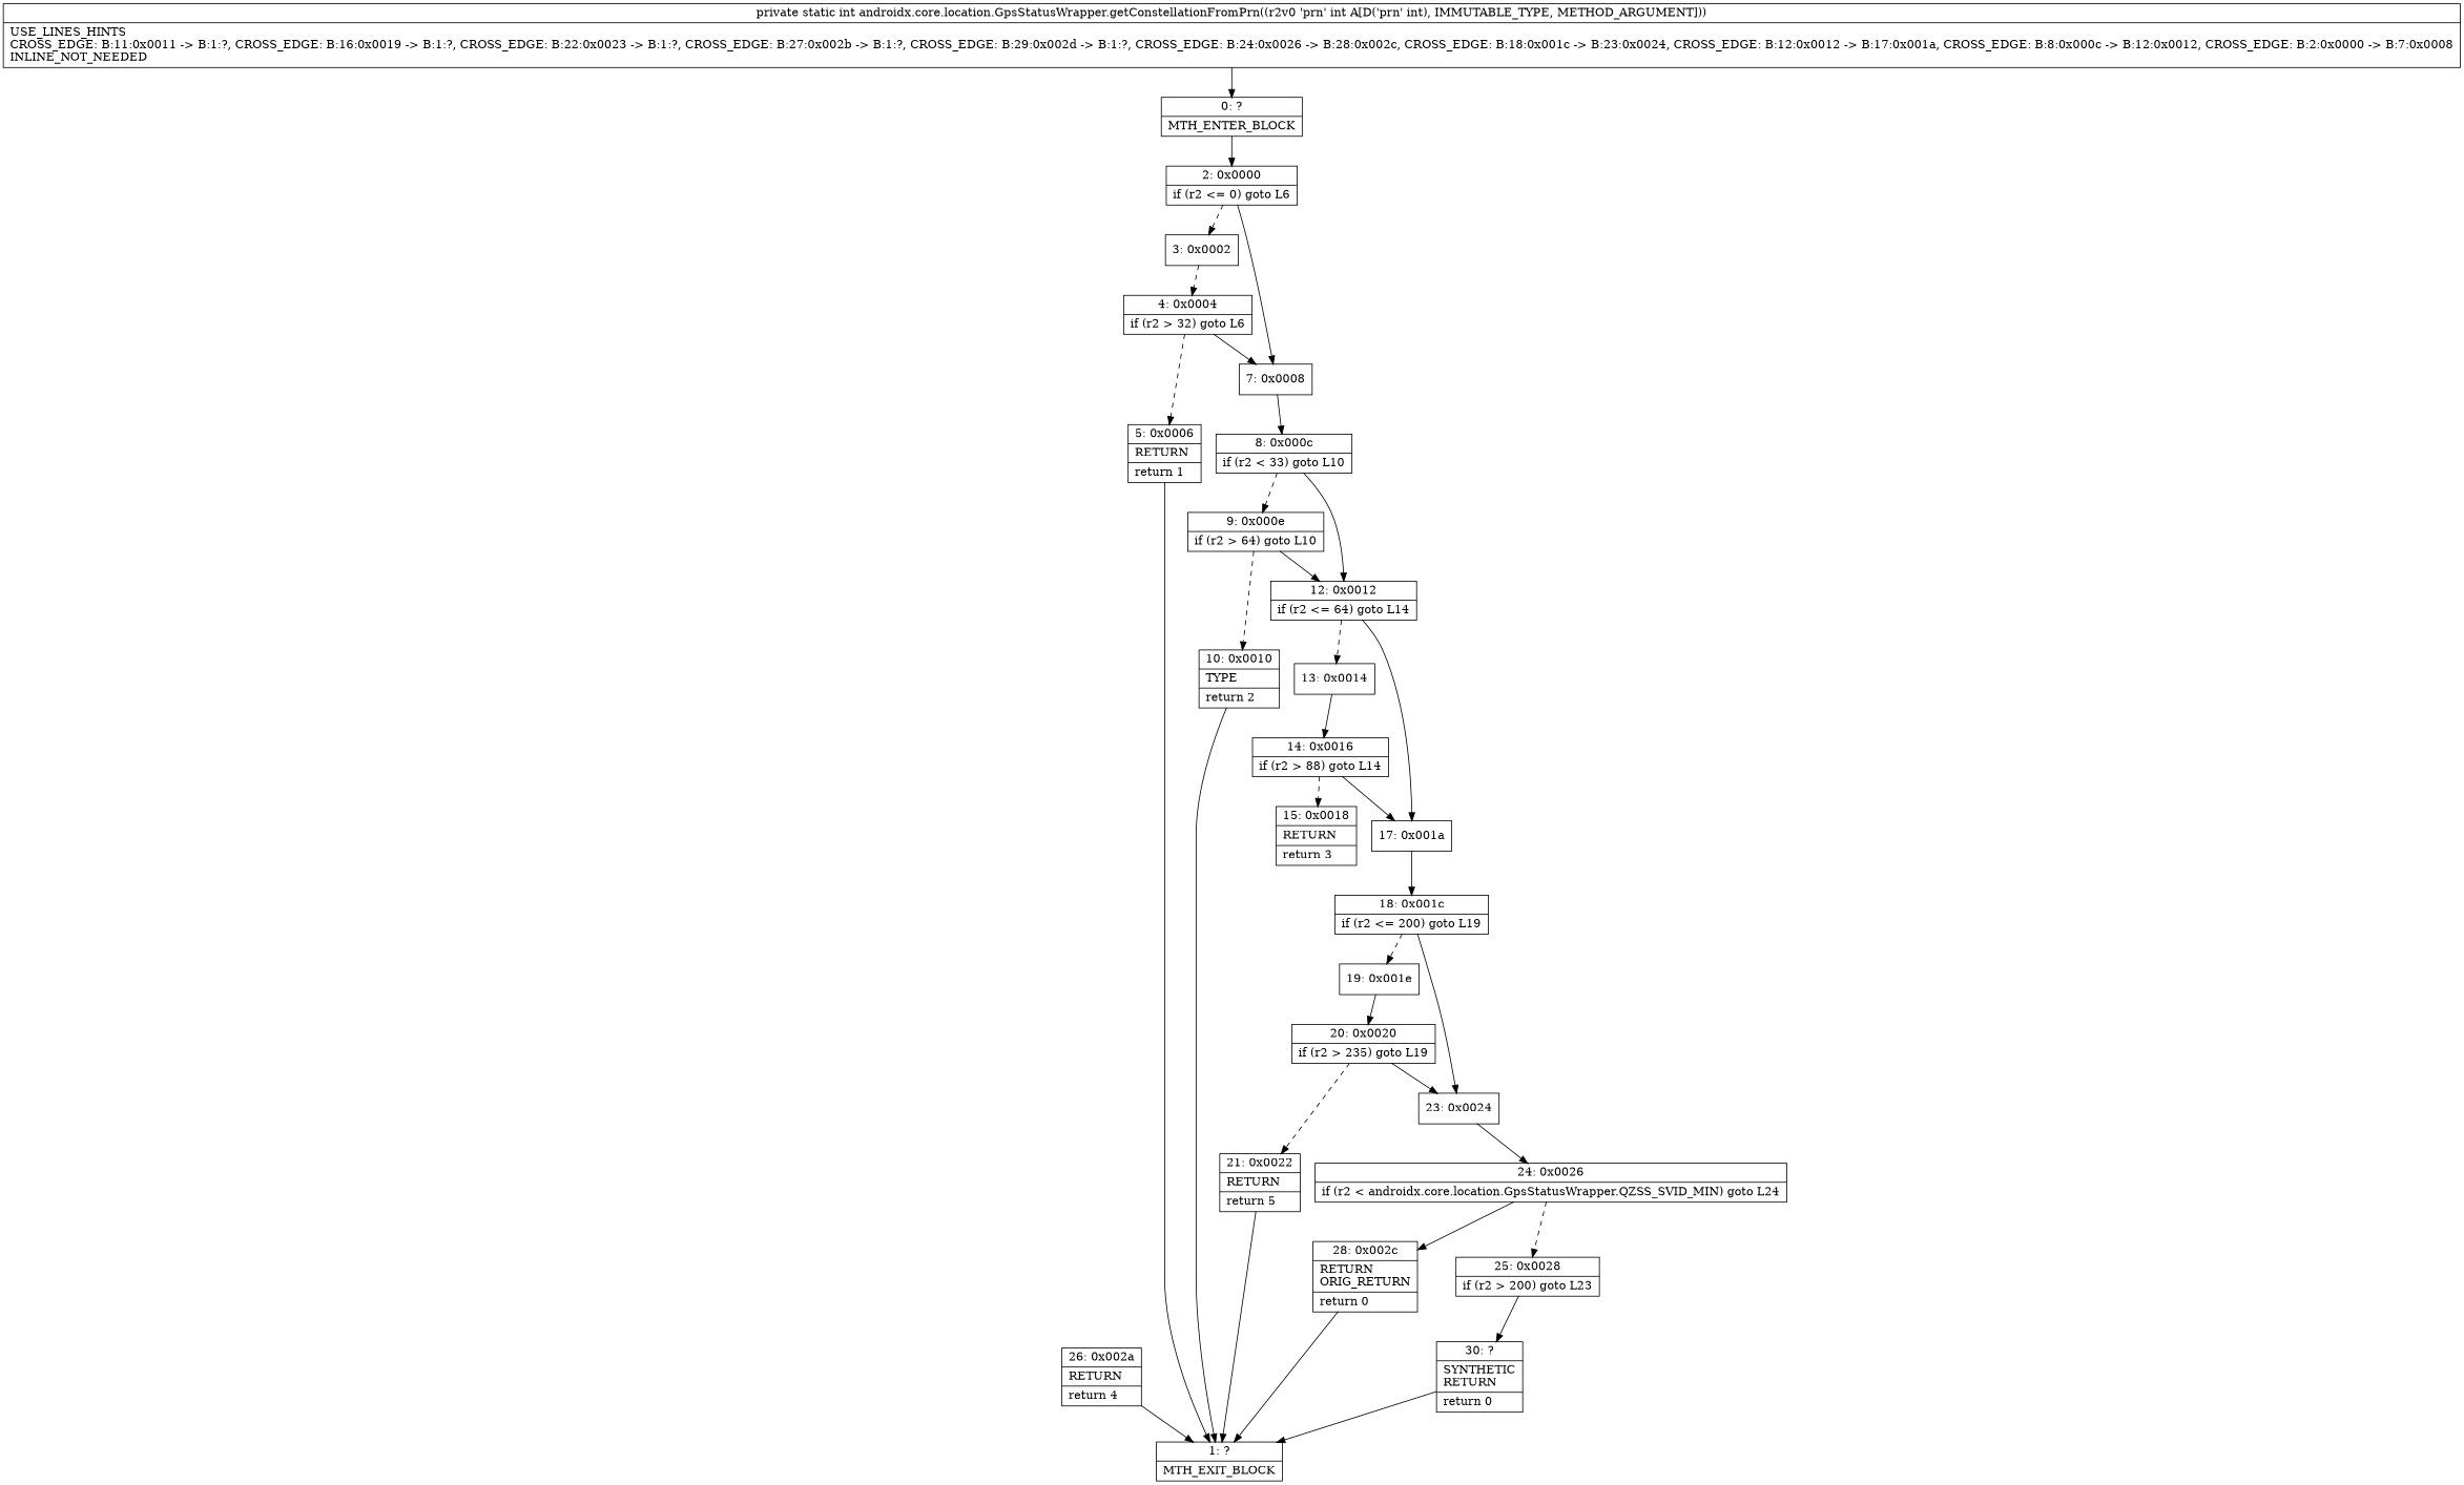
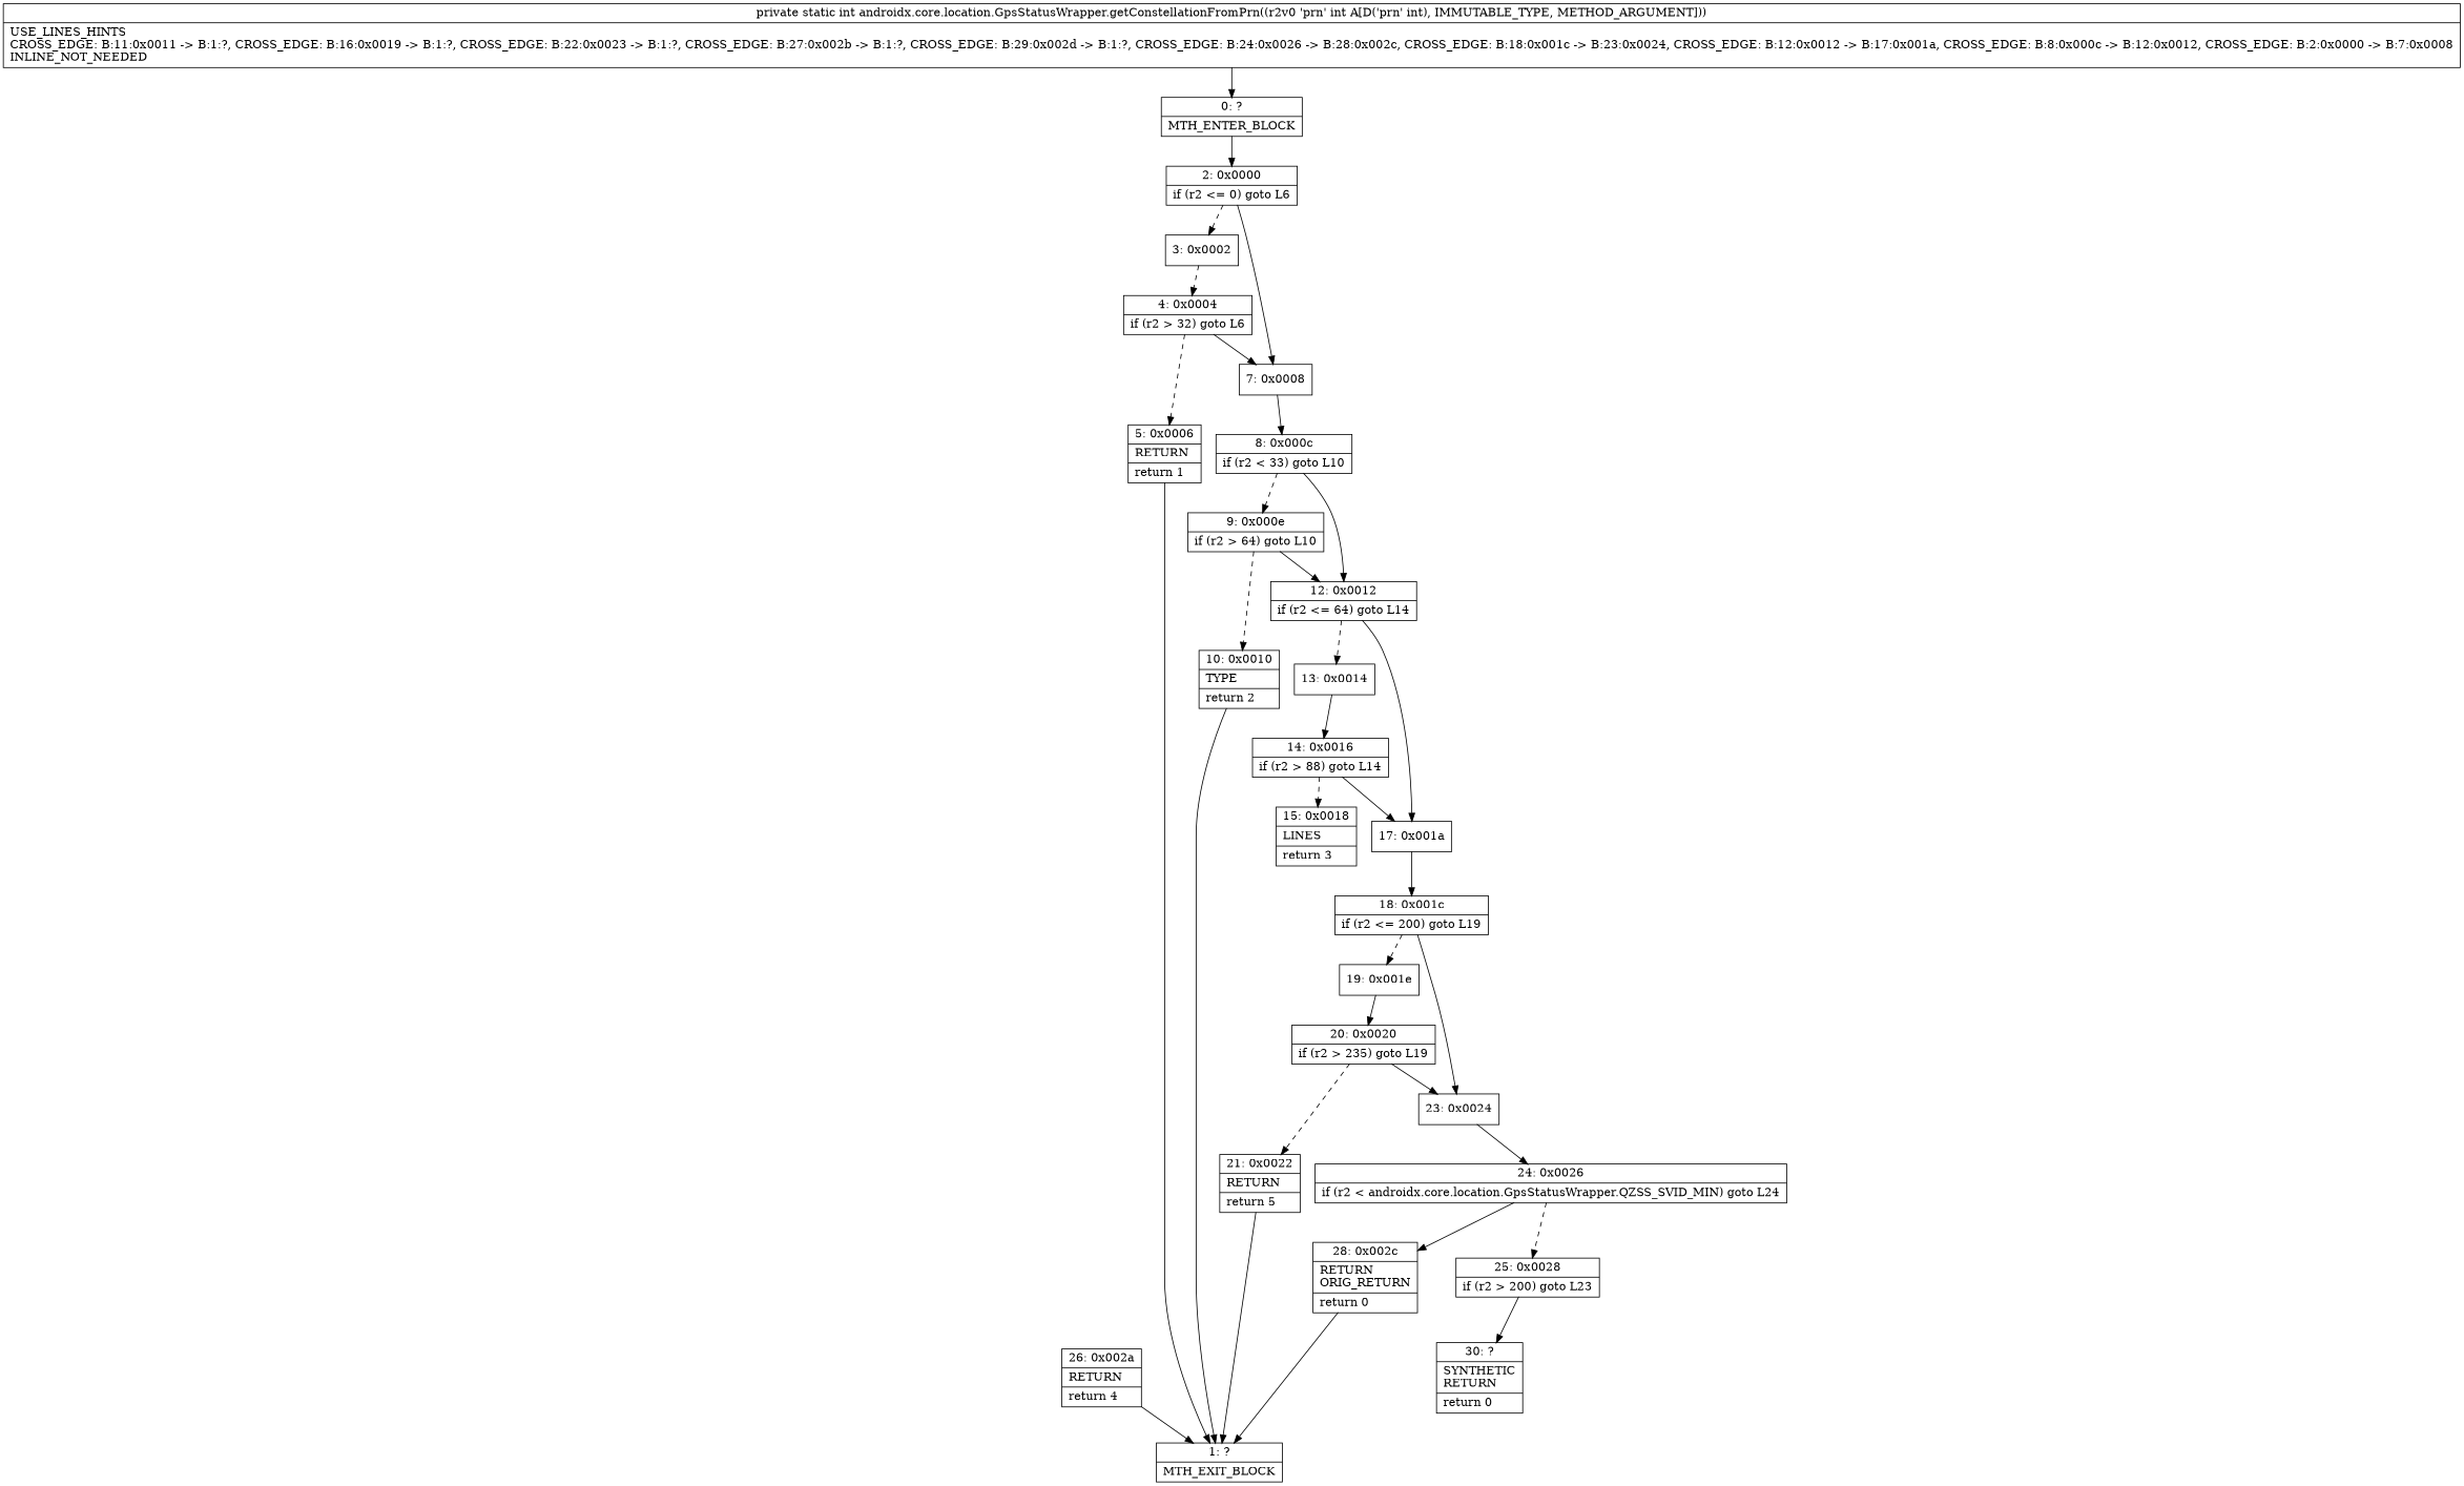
  digraph {
    node [shape=record]
    n1 [label="{0\:\ ?|MTH_ENTER_BLOCK\l}"]
    n2 [label="{2\:\ 0x0000|if (r2 \<= 0) goto L6\l}"]
    n3 [label="{3\:\ 0x0002}"]
    n4 [label="{7\:\ 0x0008}"]
    n5 [label="{4\:\ 0x0004|if (r2 \> 32) goto L6\l}"]
    n6 [label="{8\:\ 0x000c|if (r2 \< 33) goto L10\l}"]
    n7 [label="{5\:\ 0x0006|RETURN\l|return 1\l}"]
    n8 [label="{1\:\ ?|MTH_EXIT_BLOCK\l}"]
    n9 [label="{9\:\ 0x000e|if (r2 \> 64) goto L10\l}"]
    n10 [label="{12\:\ 0x0012|if (r2 \<= 64) goto L14\l}"]
    n11 [label="{10\:\ 0x0010|TYPE\l|return 2\l}"]
    n12 [label="{13\:\ 0x0014}"]
    n13 [label="{17\:\ 0x001a}"]
    n14 [label="{14\:\ 0x0016|if (r2 \> 88) goto L14\l}"]
    n15 [label="{18\:\ 0x001c|if (r2 \<= 200) goto L19\l}"]
-   n16 [label="{15\:\ 0x0018|RETURN\l|return 3\l}"]
+   n16 [label="{15\:\ 0x0018|LINES\l|return 3\l}"]
    n17 [label="{19\:\ 0x001e}"]
    n18 [label="{23\:\ 0x0024}"]
    n19 [label="{20\:\ 0x0020|if (r2 \> 235) goto L19\l}"]
    n20 [label="{24\:\ 0x0026|if (r2 \< androidx.core.location.GpsStatusWrapper.QZSS_SVID_MIN) goto L24\l}"]
    n21 [label="{21\:\ 0x0022|RETURN\l|return 5\l}"]
    n22 [label="{25\:\ 0x0028|if (r2 \> 200) goto L23\l}"]
    n23 [label="{28\:\ 0x002c|RETURN\lORIG_RETURN\l|return 0\l}"]
    n24 [label="{30\:\ ?|SYNTHETIC\lRETURN\l|return 0\l}"]
    n25 [label="{26\:\ 0x002a|RETURN\l|return 4\l}"]
    n26 [label="{private static int androidx.core.location.GpsStatusWrapper.getConstellationFromPrn((r2v0 'prn' int A[D('prn' int), IMMUTABLE_TYPE, METHOD_ARGUMENT]))  | USE_LINES_HINTS\lCROSS_EDGE: B:11:0x0011 \-\> B:1:?, CROSS_EDGE: B:16:0x0019 \-\> B:1:?, CROSS_EDGE: B:22:0x0023 \-\> B:1:?, CROSS_EDGE: B:27:0x002b \-\> B:1:?, CROSS_EDGE: B:29:0x002d \-\> B:1:?, CROSS_EDGE: B:24:0x0026 \-\> B:28:0x002c, CROSS_EDGE: B:18:0x001c \-\> B:23:0x0024, CROSS_EDGE: B:12:0x0012 \-\> B:17:0x001a, CROSS_EDGE: B:8:0x000c \-\> B:12:0x0012, CROSS_EDGE: B:2:0x0000 \-\> B:7:0x0008\lINLINE_NOT_NEEDED\l}"]
    n1 -> n2
    n2 -> n3 [style=dashed]
    n2 -> n4
    n3 -> n5 [style=dashed]
    n4 -> n6
    n5 -> n4
    n5 -> n7 [style=dashed]
    n6 -> n9 [style=dashed]
    n6 -> n10
    n7 -> n8
    n9 -> n10
    n9 -> n11 [style=dashed]
    n10 -> n12 [style=dashed]
    n10 -> n13
    n11 -> n8
    n12 -> n14
    n13 -> n15
    n14 -> n13
    n14 -> n16 [style=dashed]
    n15 -> n17 [style=dashed]
    n15 -> n18
    n17 -> n19
    n18 -> n20
    n19 -> n18
    n19 -> n21 [style=dashed]
    n20 -> n22 [style=dashed]
    n20 -> n23
    n21 -> n8
    n22 -> n24
    n23 -> n8
-   n24 -> n8
    n25 -> n8
    n26 -> n1
  }
